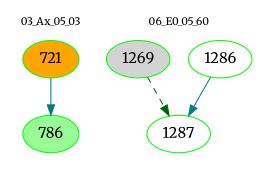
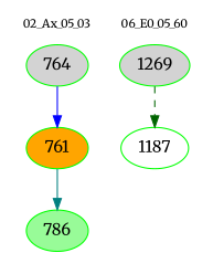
  digraph {
    fontname=Merriweather
    node [color=green fillcolor=lightgrey fontname=Merriweather style=filled]
    edge [color=teal fontname=Merriweather style=solid]
-   n2 [fillcolor=orange label=721]
+   n1 [label=764]
+   n2 [fillcolor=orange label=761]
    n3 [fillcolor=palegreen label=786]
-   n4 [fillcolor=white label=1286]
-   n5 [fillcolor=white label=1287]
+   n5 [fillcolor=white label=1187]
    n6 [label=1269]
    subgraph cluster_1 {
      color=white
      fontsize=10
-     label="03_Ax_05_03"
+     label="02_Ax_05_03"
+     n1
      n2
      n3
    }
    subgraph cluster_2 {
      color=white
      fontsize=10
      label="06_E0_05_60"
-     n4
      n5
      n6
    }
+   n1 -> n2 [color=blue]
    n2 -> n3
-   n4 -> n5
    n6 -> n5 [color=darkgreen style=dashed]
  }
